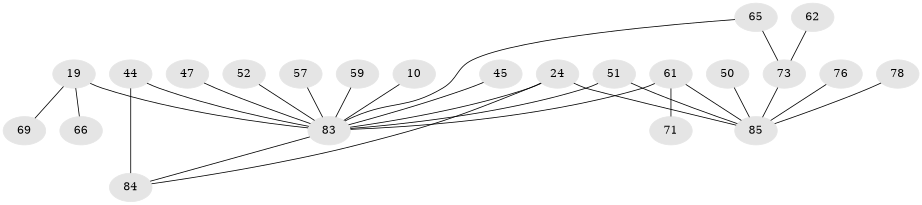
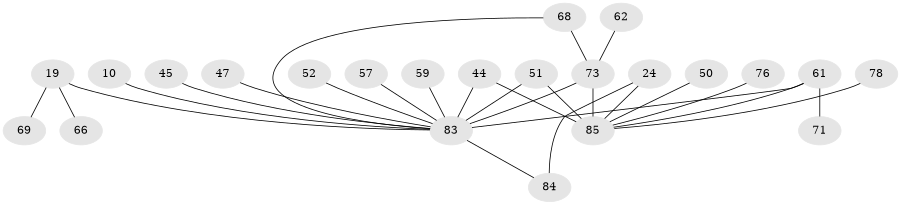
  graph {
    node [color=gray90 style=filled]
    69 [super="+67"]
    83 [super="+8+70+72+56+74"]
    84 [super="+46+22"]
    85 [super="+80+68+77+82+79+81"]
    10
    19 [super="+11"]
    66
    24 [super="+18"]
    44 [super="+21"]
    45
    47
    50
    51
    52
    57
    59
    61
    71
    73 [super="+28+26+37+41"]
    62
-   65 [super="+29+63"]
+   65 [super="+29+63" label=68]
    76
    78 [super="+42"]
    83 -- 84
    10 -- 83
    19 -- 69
    19 -- 83 [weight=3]
    19 -- 66
    24 -- 84 [weight=2]
    24 -- 85 [weight=2]
    44 -- 83 [weight=3]
-   44 -- 84 [weight=4]
+   44 -- 85 [weight=4]
    45 -- 83
    47 -- 83
    50 -- 85
    51 -- 83
    51 -- 85
    52 -- 83
    57 -- 83
    59 -- 83
    61 -- 83 [weight=3]
    61 -- 85 [weight=2]
    61 -- 71
-   24 -- 83 [weight=2]
+   73 -- 83 [weight=2]
    73 -- 85 [weight=4]
    62 -- 73
    65 -- 83
    65 -- 73 [weight=2]
    76 -- 85
    78 -- 85
  }
